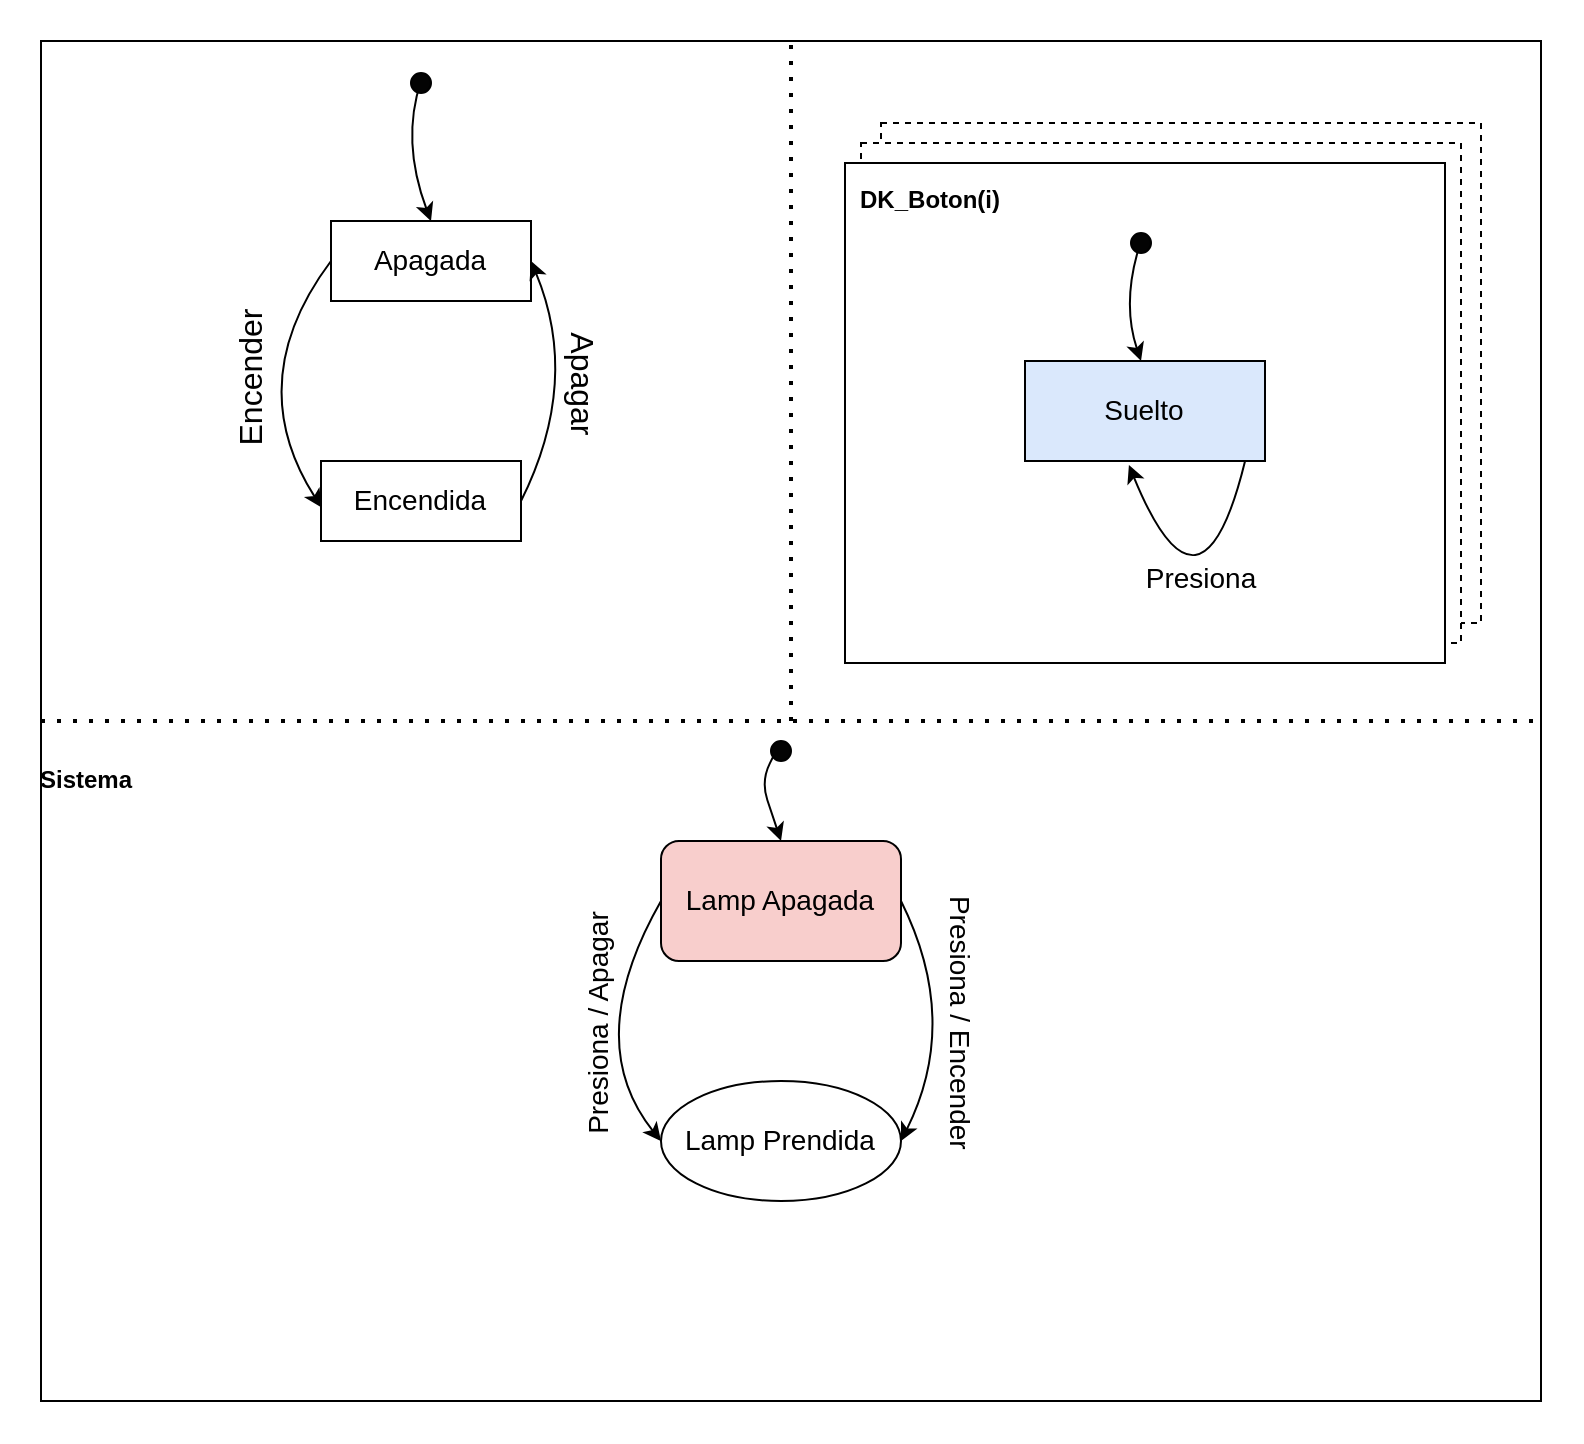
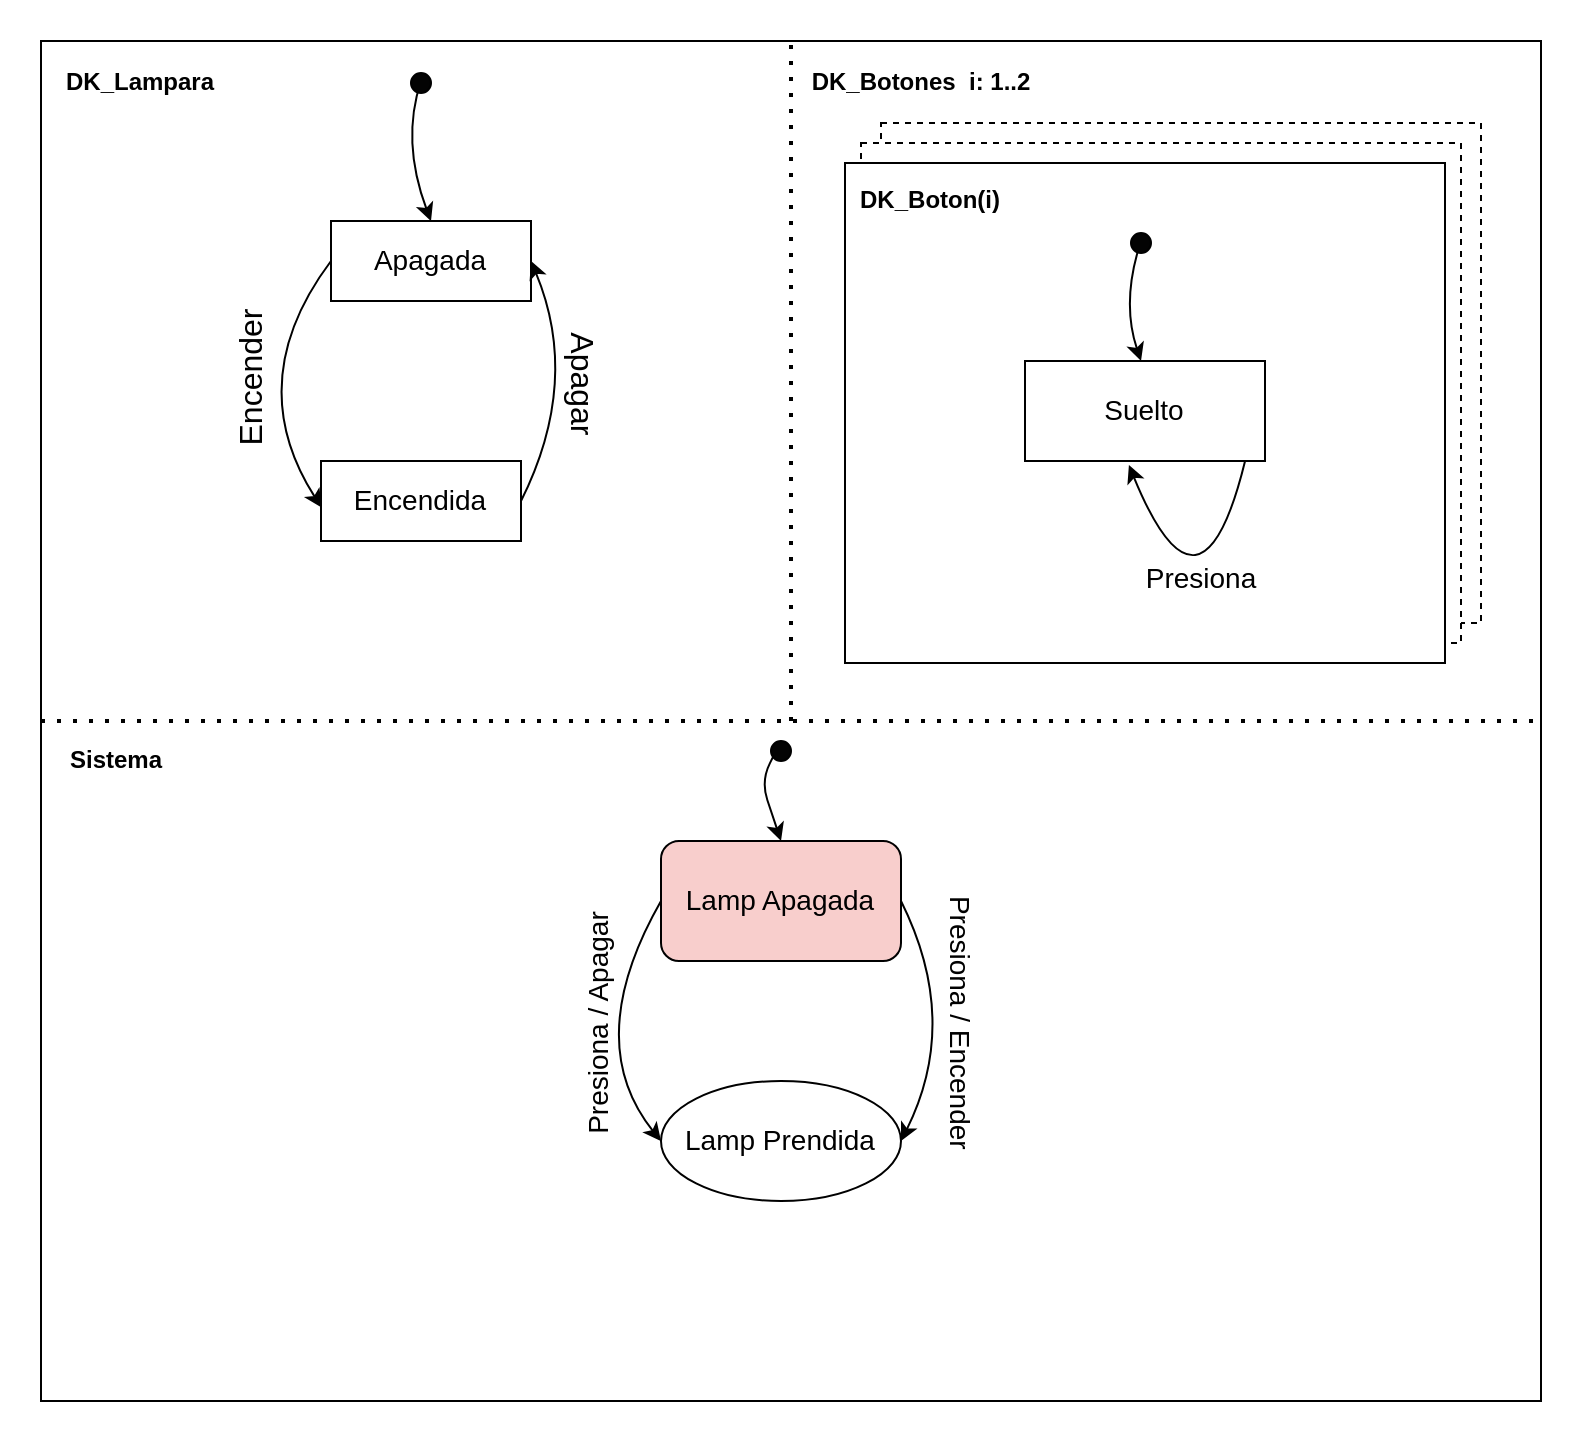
  <mxCell id="0" />
  <mxCell id="1" parent="0" />
  <mxCell id="2" value="" style="rounded=0;whiteSpace=wrap;html=1;" parent="1" vertex="1"><mxGeometry x="20" y="20" width="750" height="680" as="geometry" /></mxCell>
  <mxCell id="3" value="" style="endArrow=none;dashed=1;html=1;dashPattern=1 3;strokeWidth=2;exitX=0;exitY=0.5;exitDx=0;exitDy=0;entryX=1;entryY=0.5;entryDx=0;entryDy=0;" parent="1" source="2" target="2" edge="1"><mxGeometry width="50" height="50" relative="1" as="geometry"><mxPoint x="530" y="360" as="sourcePoint" /><mxPoint x="580" y="310" as="targetPoint" /></mxGeometry></mxCell>
  <mxCell id="4" value="" style="endArrow=none;dashed=1;html=1;dashPattern=1 3;strokeWidth=2;entryX=0.5;entryY=0;entryDx=0;entryDy=0;" parent="1" target="2" edge="1"><mxGeometry width="50" height="50" relative="1" as="geometry"><mxPoint x="395" y="360" as="sourcePoint" /><mxPoint x="580" y="310" as="targetPoint" /></mxGeometry></mxCell>
+ <mxCell id="5" value="DK_Lampara" style="text;html=1;strokeColor=none;fillColor=none;align=center;verticalAlign=middle;whiteSpace=wrap;rounded=0;fontStyle=1" parent="1" vertex="1"><mxGeometry x="30" y="31" width="80" height="20" as="geometry" /></mxCell>
  <mxCell id="6" value="Apagada" style="rounded=0;whiteSpace=wrap;html=1;fontSize=14;" parent="1" vertex="1"><mxGeometry x="165" y="110" width="100" height="40" as="geometry" /></mxCell>
  <mxCell id="7" value="Encendida" style="rounded=0;whiteSpace=wrap;html=1;fontSize=14;" parent="1" vertex="1"><mxGeometry x="160" y="230" width="100" height="40" as="geometry" /></mxCell>
  <mxCell id="8" value="" style="endArrow=classic;html=1;entryX=0.5;entryY=0;entryDx=0;entryDy=0;curved=1;anchorPointDirection=0;" parent="1" target="6" edge="1"><mxGeometry width="50" height="50" relative="1" as="geometry"><mxPoint x="210" y="40" as="sourcePoint" /><mxPoint x="580" y="310" as="targetPoint" /><Array as="points"><mxPoint x="200" y="70" /></Array></mxGeometry></mxCell>
  <mxCell id="9" value="" style="endArrow=classic;html=1;exitX=0;exitY=0.5;exitDx=0;exitDy=0;curved=1;entryX=0.003;entryY=0.583;entryDx=0;entryDy=0;entryPerimeter=0;" parent="1" source="6" target="7" edge="1"><mxGeometry relative="1" as="geometry"><mxPoint x="500" y="330" as="sourcePoint" /><mxPoint x="160" y="120" as="targetPoint" /><Array as="points"><mxPoint x="120" y="190" /></Array></mxGeometry></mxCell>
  <mxCell id="10" value="Encender" style="edgeLabel;resizable=0;html=1;align=center;verticalAlign=middle;rotation=-90;fontSize=16;" parent="9" connectable="0" vertex="1"><mxGeometry relative="1" as="geometry"><mxPoint x="4" as="offset" /></mxGeometry></mxCell>
  <mxCell id="11" value="" style="endArrow=classic;html=1;exitX=1;exitY=0.5;exitDx=0;exitDy=0;curved=1;entryX=1;entryY=0.5;entryDx=0;entryDy=0;" parent="1" source="7" target="6" edge="1"><mxGeometry relative="1" as="geometry"><mxPoint x="500" y="330" as="sourcePoint" /><mxPoint x="400" y="220" as="targetPoint" /><Array as="points"><mxPoint x="290" y="190" /></Array></mxGeometry></mxCell>
  <mxCell id="12" value="Apagar&lt;br style=&quot;font-size: 16px;&quot;&gt;" style="edgeLabel;resizable=0;html=1;align=center;verticalAlign=middle;rotation=90;fontSize=16;" parent="11" connectable="0" vertex="1"><mxGeometry relative="1" as="geometry"><mxPoint x="2" as="offset" /></mxGeometry></mxCell>
  <mxCell id="13" value="" style="ellipse;whiteSpace=wrap;html=1;aspect=fixed;fontSize=16;fillColor=#030303;" parent="1" vertex="1"><mxGeometry x="205" y="36" width="10" height="10" as="geometry" /></mxCell>
+ <mxCell id="14" value="DK_Botones&amp;nbsp; i: 1..2" style="text;html=1;strokeColor=none;fillColor=none;align=center;verticalAlign=middle;whiteSpace=wrap;rounded=0;fontSize=12;fontStyle=1" parent="1" vertex="1"><mxGeometry x="402.5" y="31" width="115" height="20" as="geometry" /></mxCell>
  <mxCell id="15" value="" style="rounded=0;whiteSpace=wrap;html=1;fontSize=12;dashed=1;" parent="1" vertex="1"><mxGeometry x="440" y="61" width="300" height="250" as="geometry" /></mxCell>
  <mxCell id="16" value="" style="rounded=0;whiteSpace=wrap;html=1;fontSize=12;dashed=1;" parent="1" vertex="1"><mxGeometry x="430" y="71" width="300" height="250" as="geometry" /></mxCell>
  <mxCell id="17" value="" style="rounded=0;whiteSpace=wrap;html=1;fontSize=12;" parent="1" vertex="1"><mxGeometry x="422" y="81" width="300" height="250" as="geometry" /></mxCell>
  <mxCell id="18" value="DK_Boton(i)" style="text;html=1;strokeColor=none;fillColor=none;align=center;verticalAlign=middle;whiteSpace=wrap;rounded=0;dashed=1;fontSize=12;fontStyle=1" parent="1" vertex="1"><mxGeometry x="430" y="90" width="70" height="20" as="geometry" /></mxCell>
- <mxCell id="19" value="Suelto" style="rounded=0;whiteSpace=wrap;html=1;fontSize=14;fillColor=#dae8fc;" parent="1" vertex="1"><mxGeometry x="512" y="180" width="120" height="50" as="geometry" /></mxCell>
+ <mxCell id="19" value="Suelto" style="rounded=0;whiteSpace=wrap;html=1;fontSize=14;fillColor=#ffffff;" parent="1" vertex="1"><mxGeometry x="512" y="180" width="120" height="50" as="geometry" /></mxCell>
  <mxCell id="20" value="" style="endArrow=classic;html=1;fontSize=12;exitX=0.917;exitY=1;exitDx=0;exitDy=0;curved=1;entryX=0.433;entryY=1.04;entryDx=0;entryDy=0;entryPerimeter=0;exitPerimeter=0;" parent="1" source="19" target="19" edge="1"><mxGeometry relative="1" as="geometry"><mxPoint x="512" y="280" as="sourcePoint" /><mxPoint x="612" y="280" as="targetPoint" /><Array as="points"><mxPoint x="600" y="320" /></Array></mxGeometry></mxCell>
  <mxCell id="21" value="Presiona" style="edgeLabel;resizable=0;html=1;align=center;verticalAlign=middle;fontSize=14;" parent="20" connectable="0" vertex="1"><mxGeometry relative="1" as="geometry"><mxPoint y="-30" as="offset" /></mxGeometry></mxCell>
  <mxCell id="22" value="Lamp Apagada" style="rounded=1;whiteSpace=wrap;html=1;fontSize=14;fillColor=#f8cecc;" parent="1" vertex="1"><mxGeometry x="330" y="420" width="120" height="60" as="geometry" /></mxCell>
  <mxCell id="23" value="Lamp Prendida" style="ellipse;whiteSpace=wrap;html=1;fontSize=14;fillColor=#ffffff;" parent="1" vertex="1"><mxGeometry x="330" y="540" width="120" height="60" as="geometry" /></mxCell>
  <mxCell id="24" value="" style="endArrow=classic;html=1;entryX=0.5;entryY=0;entryDx=0;entryDy=0;curved=1;anchorPointDirection=0;" parent="1" edge="1"><mxGeometry width="50" height="50" relative="1" as="geometry"><mxPoint x="570" y="120" as="sourcePoint" /><mxPoint x="570" y="180" as="targetPoint" /><Array as="points"><mxPoint x="560" y="150" /></Array></mxGeometry></mxCell>
  <mxCell id="25" value="" style="ellipse;whiteSpace=wrap;html=1;aspect=fixed;fontSize=16;fillColor=#030303;" parent="1" vertex="1"><mxGeometry x="565" y="116" width="10" height="10" as="geometry" /></mxCell>
  <mxCell id="26" value="" style="endArrow=classic;html=1;fontSize=14;entryX=0.5;entryY=0;entryDx=0;entryDy=0;" parent="1" target="22" edge="1"><mxGeometry width="50" height="50" relative="1" as="geometry"><mxPoint x="390" y="370" as="sourcePoint" /><mxPoint x="383" y="418" as="targetPoint" /><Array as="points"><mxPoint x="380" y="390" /></Array></mxGeometry></mxCell>
  <mxCell id="27" value="" style="ellipse;whiteSpace=wrap;html=1;aspect=fixed;fontSize=16;fillColor=#030303;" parent="1" vertex="1"><mxGeometry x="385" y="370" width="10" height="10" as="geometry" /></mxCell>
  <mxCell id="28" value="" style="endArrow=classic;html=1;fontSize=14;entryX=1;entryY=0.5;entryDx=0;entryDy=0;curved=1;exitX=1;exitY=0.5;exitDx=0;exitDy=0;" parent="1" source="22" target="23" edge="1"><mxGeometry relative="1" as="geometry"><mxPoint x="450" y="450" as="sourcePoint" /><mxPoint x="600" y="320" as="targetPoint" /><Array as="points"><mxPoint x="480" y="510" /></Array></mxGeometry></mxCell>
  <mxCell id="29" value="Presiona / Encender" style="edgeLabel;resizable=0;html=1;align=center;verticalAlign=middle;fontSize=14;rotation=90;" parent="28" connectable="0" vertex="1"><mxGeometry relative="1" as="geometry"><mxPoint as="offset" /></mxGeometry></mxCell>
  <mxCell id="30" value="" style="endArrow=classic;html=1;fontSize=14;exitX=0;exitY=0.5;exitDx=0;exitDy=0;entryX=0;entryY=0.5;entryDx=0;entryDy=0;curved=1;" parent="1" source="22" target="23" edge="1"><mxGeometry relative="1" as="geometry"><mxPoint x="500" y="320" as="sourcePoint" /><mxPoint x="600" y="320" as="targetPoint" /><Array as="points"><mxPoint x="290" y="520" /></Array></mxGeometry></mxCell>
  <mxCell id="31" value="Presiona / Apagar" style="edgeLabel;resizable=0;html=1;align=center;verticalAlign=middle;rotation=-90;fontSize=14;" parent="30" connectable="0" vertex="1"><mxGeometry relative="1" as="geometry"><mxPoint x="4" as="offset" /></mxGeometry></mxCell>
- <mxCell id="32" value="Sistema" style="text;html=1;strokeColor=none;fillColor=none;align=center;verticalAlign=middle;whiteSpace=wrap;rounded=0;fontSize=12;fontStyle=1" parent="1" vertex="1"><mxGeometry x="23" y="380" width="40" height="20" as="geometry" /></mxCell>
+ <mxCell id="32" value="Sistema" style="text;html=1;strokeColor=none;fillColor=none;align=center;verticalAlign=middle;whiteSpace=wrap;rounded=0;fontSize=12;fontStyle=1" parent="1" vertex="1"><mxGeometry x="38" y="370" width="40" height="20" as="geometry" /></mxCell>
